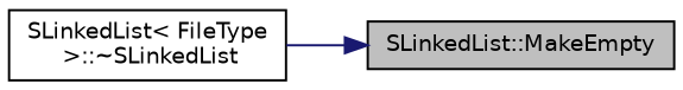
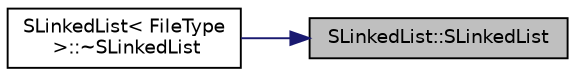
  digraph {
    rankdir=RL
    node [color=black fontname=Helvetica fontsize=10 shape=record style=filled]
-   n1 [fillcolor=grey75 fontcolor=black height=0.2 label="SLinkedList::MakeEmpty" width=0.4]
+   n1 [fillcolor=grey75 fontcolor=black height=0.2 label="SLinkedList::SLinkedList" width=0.4]
    n2 [fillcolor=white height=0.2 label="SLinkedList\< FileType\l \>::~SLinkedList" width=0.4]
    n1 -> n2 [color=midnightblue dir=back fontname=Helvetica fontsize=10 labelfontname=Helvetica labelfontsize=10 style=solid]
  }
